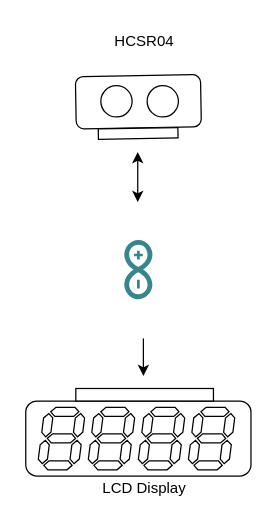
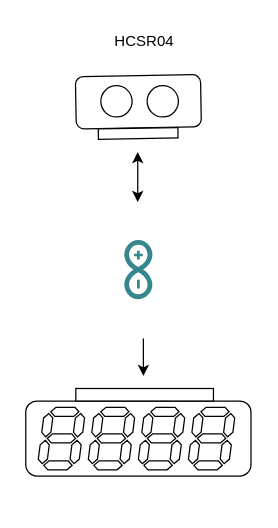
  <mxCell id="0" />
  <mxCell id="1" parent="0" />
  <mxCell id="2" value="" style="shape=image;html=1;verticalAlign=top;verticalLabelPosition=bottom;labelBackgroundColor=#ffffff;imageAspect=0;aspect=fixed;image=https://cdn2.iconfinder.com/data/icons/electronic-13/480/3-electronic-arduino-chipset-icon-2-128.png" vertex="1" parent="1"><mxGeometry x="45" y="150" width="130" height="130" as="geometry" /></mxCell>
  <mxCell id="3" value="" style="group;rotation=-181;" vertex="1" connectable="0" parent="1"><mxGeometry x="60" y="60" width="100" height="50" as="geometry" /></mxCell>
  <mxCell id="4" value="" style="group;rotation=-181;" vertex="1" connectable="0" parent="3"><mxGeometry width="100" height="50" as="geometry" /></mxCell>
  <mxCell id="5" value="" style="group;rotation=-181;" vertex="1" connectable="0" parent="4"><mxGeometry width="100" height="50" as="geometry" /></mxCell>
  <mxCell id="6" value="" style="rounded=1;whiteSpace=wrap;html=1;rotation=-181;" vertex="1" parent="5"><mxGeometry width="100" height="41.667" as="geometry" /></mxCell>
  <mxCell id="7" value="" style="ellipse;whiteSpace=wrap;html=1;aspect=fixed;rotation=-181;" vertex="1" parent="5"><mxGeometry x="57" y="8" width="25" height="25" as="geometry" /></mxCell>
  <mxCell id="8" value="" style="ellipse;whiteSpace=wrap;html=1;aspect=fixed;rotation=-181;" vertex="1" parent="5"><mxGeometry x="20" y="8" width="25" height="25" as="geometry" /></mxCell>
  <mxCell id="9" value="" style="rounded=0;whiteSpace=wrap;html=1;rotation=-181;" vertex="1" parent="5"><mxGeometry x="18" y="42" width="63.636" height="8.333" as="geometry" /></mxCell>
  <mxCell id="10" value="" style="group" vertex="1" connectable="0" parent="1"><mxGeometry x="20" y="310" width="180" height="70" as="geometry" /></mxCell>
  <mxCell id="11" value="" style="group" vertex="1" connectable="0" parent="10"><mxGeometry y="10" width="180" height="60" as="geometry" /></mxCell>
  <mxCell id="12" value="" style="rounded=1;whiteSpace=wrap;html=1;" vertex="1" parent="11"><mxGeometry width="180" height="60" as="geometry" /></mxCell>
  <mxCell id="13" value="" style="verticalLabelPosition=bottom;shadow=0;dashed=0;align=center;html=1;verticalAlign=top;shape=mxgraph.electrical.opto_electronics.7_segment_display;pointerEvents=1;" vertex="1" parent="11"><mxGeometry x="10" y="5" width="37" height="50" as="geometry" /></mxCell>
  <mxCell id="14" value="" style="verticalLabelPosition=bottom;shadow=0;dashed=0;align=center;html=1;verticalAlign=top;shape=mxgraph.electrical.opto_electronics.7_segment_display;pointerEvents=1;" vertex="1" parent="11"><mxGeometry x="50" y="5" width="37" height="50" as="geometry" /></mxCell>
  <mxCell id="15" value="" style="verticalLabelPosition=bottom;shadow=0;dashed=0;align=center;html=1;verticalAlign=top;shape=mxgraph.electrical.opto_electronics.7_segment_display;pointerEvents=1;" vertex="1" parent="11"><mxGeometry x="90" y="5" width="37" height="50" as="geometry" /></mxCell>
  <mxCell id="16" value="" style="verticalLabelPosition=bottom;shadow=0;dashed=0;align=center;html=1;verticalAlign=top;shape=mxgraph.electrical.opto_electronics.7_segment_display;pointerEvents=1;" vertex="1" parent="11"><mxGeometry x="130" y="5" width="37" height="50" as="geometry" /></mxCell>
  <mxCell id="17" value="" style="rounded=0;whiteSpace=wrap;html=1;" vertex="1" parent="10"><mxGeometry x="40" width="110" height="10" as="geometry" /></mxCell>
  <mxCell id="18" value="" style="endArrow=classic;startArrow=classic;html=1;" edge="1" parent="1"><mxGeometry width="50" height="50" relative="1" as="geometry"><mxPoint x="109.5" y="161" as="sourcePoint" /><mxPoint x="109.5" y="121" as="targetPoint" /><Array as="points"><mxPoint x="109.5" y="131" /></Array></mxGeometry></mxCell>
  <mxCell id="19" value="" style="endArrow=classic;html=1;" edge="1" parent="1"><mxGeometry width="50" height="50" relative="1" as="geometry"><mxPoint x="114" y="270" as="sourcePoint" /><mxPoint x="114" y="300" as="targetPoint" /></mxGeometry></mxCell>
  <mxCell id="20" value="" style="dashed=0;outlineConnect=0;html=1;align=center;labelPosition=center;verticalLabelPosition=bottom;verticalAlign=top;shape=mxgraph.weblogos.arduino;fillColor=#36868D;strokeColor=none;rotation=-90;" vertex="1" parent="1"><mxGeometry x="86.3" y="203.75" width="47.4" height="22.5" as="geometry" /></mxCell>
  <mxCell id="21" value="HCSR04" style="text;html=1;strokeColor=none;fillColor=none;align=center;verticalAlign=middle;whiteSpace=wrap;rounded=0;" vertex="1" parent="1"><mxGeometry x="85" y="20" width="60" height="26.25" as="geometry" /></mxCell>
- <mxCell id="22" value="LCD Display" style="text;html=1;strokeColor=none;fillColor=none;align=center;verticalAlign=middle;whiteSpace=wrap;rounded=0;" vertex="1" parent="1"><mxGeometry x="75" y="380" width="80" height="20" as="geometry" /></mxCell>
